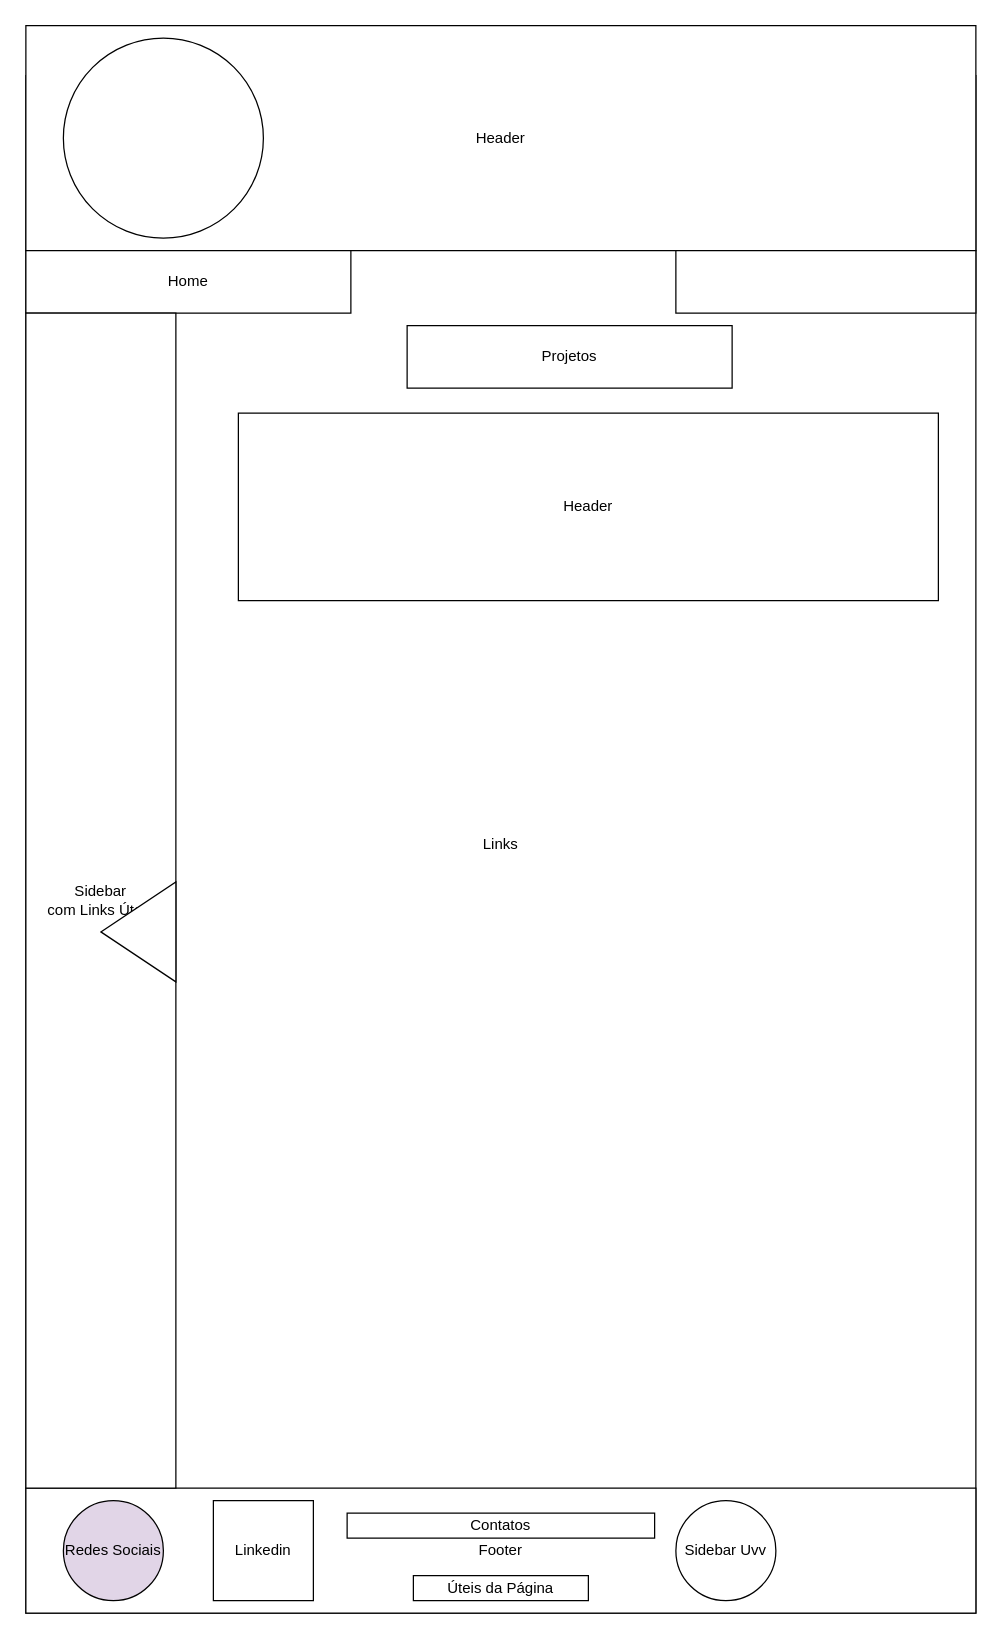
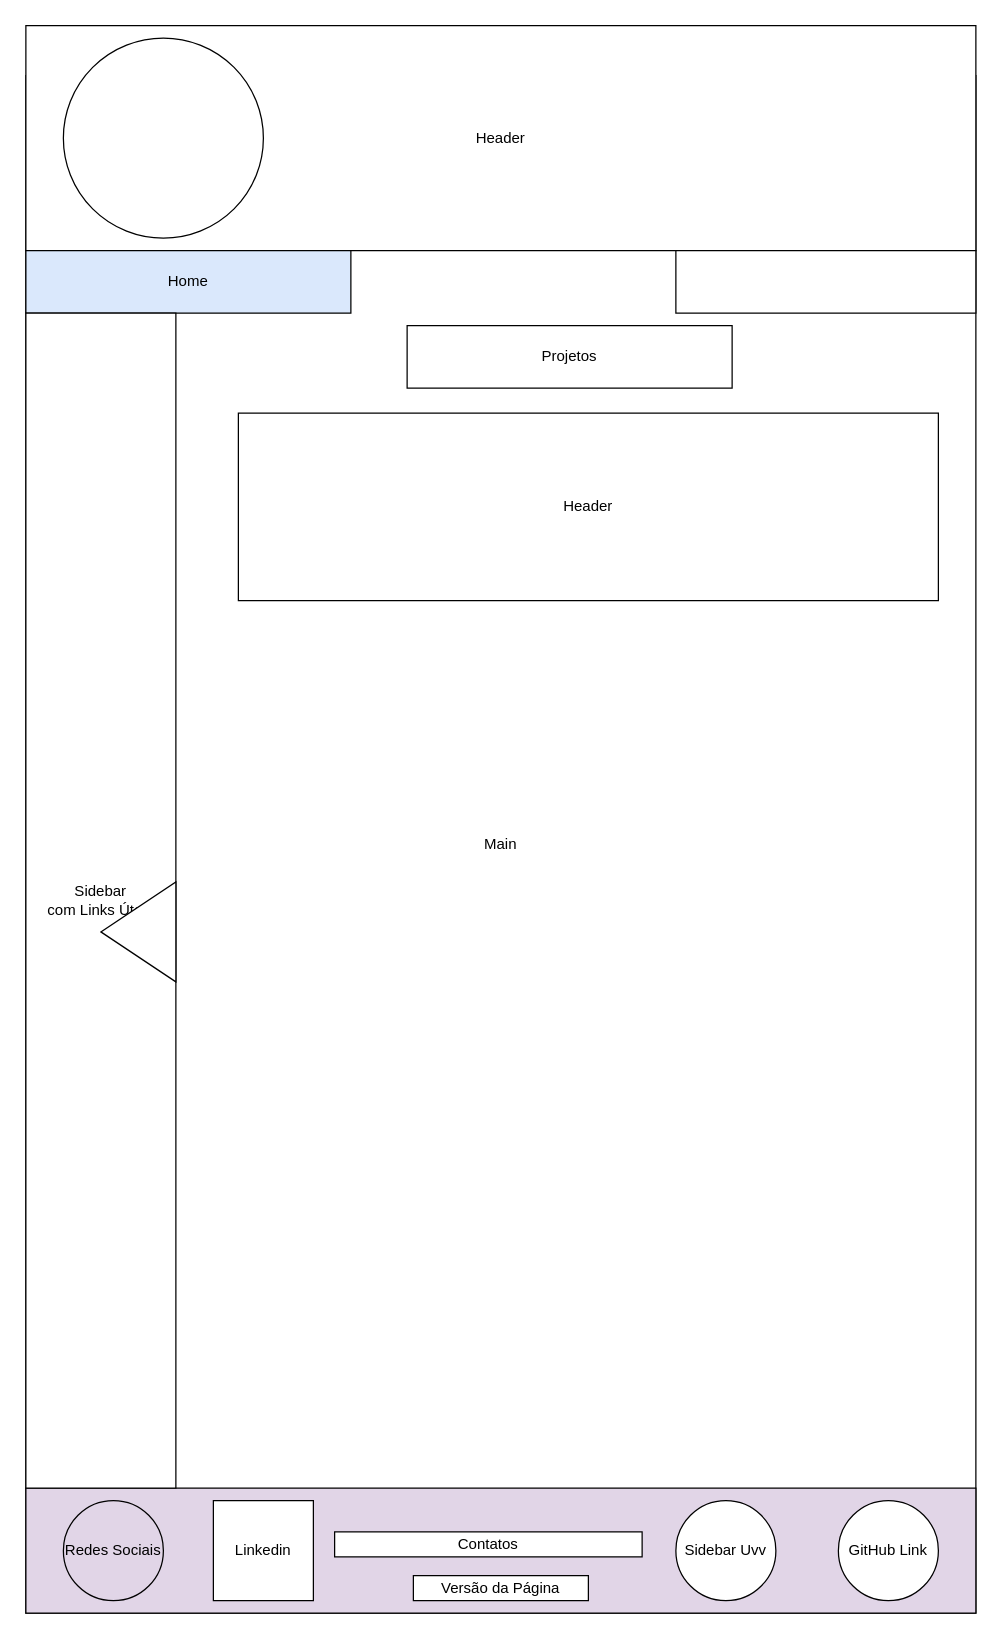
  <mxCell id="0" />
  <mxCell id="1" parent="0" />
- <mxCell id="2" value="Links" style="rounded=0;whiteSpace=wrap;html=1;" vertex="1" parent="1"><mxGeometry x="20" y="60" width="760" height="1230" as="geometry" /></mxCell>
+ <mxCell id="2" value="Main" style="rounded=0;whiteSpace=wrap;html=1;" vertex="1" parent="1"><mxGeometry x="20" y="60" width="760" height="1230" as="geometry" /></mxCell>
  <mxCell id="3" value="Header" style="rounded=0;whiteSpace=wrap;html=1;" vertex="1" parent="1"><mxGeometry x="20" width="760" height="180" as="geometry" y="20" /></mxCell>
- <mxCell id="4" value="Home" style="rounded=0;whiteSpace=wrap;html=1;" vertex="1" parent="1"><mxGeometry x="20" y="200" width="260" height="50" as="geometry" /></mxCell>
+ <mxCell id="4" value="Home" style="rounded=0;whiteSpace=wrap;html=1;fillColor=#dae8fc;" vertex="1" parent="1"><mxGeometry x="20" y="200" width="260" height="50" as="geometry" /></mxCell>
  <mxCell id="5" value="" style="rounded=0;whiteSpace=wrap;html=1;" vertex="1" parent="1"><mxGeometry x="540" y="200" width="240" height="50" as="geometry" /></mxCell>
  <mxCell id="6" value="Projetos" style="rounded=0;whiteSpace=wrap;html=1;" vertex="1" parent="1"><mxGeometry x="325" y="260" width="260" height="50" as="geometry" /></mxCell>
- <mxCell id="7" value="Footer" style="rounded=0;whiteSpace=wrap;html=1;" vertex="1" parent="1"><mxGeometry x="20" y="1190" width="760" height="100" as="geometry" /></mxCell>
+ <mxCell id="7" value="Footer" style="rounded=0;whiteSpace=wrap;html=1;fillColor=#e1d5e7;" vertex="1" parent="1"><mxGeometry x="20" y="1190" width="760" height="100" as="geometry" /></mxCell>
  <mxCell id="8" value="&lt;div&gt;Sidebar&lt;/div&gt;&lt;div&gt;com Links Úteis&lt;br&gt;&lt;/div&gt;" style="rounded=0;whiteSpace=wrap;html=1;" vertex="1" parent="1"><mxGeometry x="20" y="250" width="120" height="940" as="geometry" /></mxCell>
  <mxCell id="9" value="" style="triangle;whiteSpace=wrap;html=1;direction=west;" vertex="1" parent="1"><mxGeometry x="80" y="705" width="60" height="80" as="geometry" /></mxCell>
  <mxCell id="10" value="" style="ellipse;whiteSpace=wrap;html=1;aspect=fixed;" vertex="1" parent="1"><mxGeometry x="50" y="30" width="160" height="160" as="geometry" /></mxCell>
  <mxCell id="11" value="Redes Sociais" style="ellipse;whiteSpace=wrap;html=1;aspect=fixed;fillColor=#e1d5e7;" vertex="1" parent="1"><mxGeometry x="50" y="1200" width="80" height="80" as="geometry" /></mxCell>
  <mxCell id="12" value="Linkedin" style="whiteSpace=wrap;html=1;aspect=fixed;rounded=0;" vertex="1" parent="1"><mxGeometry x="170" y="1200" width="80" height="80" as="geometry" /></mxCell>
+ <mxCell id="13" value="GitHub Link" style="ellipse;whiteSpace=wrap;html=1;aspect=fixed;" vertex="1" parent="1"><mxGeometry x="670" y="1200" width="80" height="80" as="geometry" /></mxCell>
  <mxCell id="14" value="Sidebar Uvv" style="ellipse;whiteSpace=wrap;html=1;aspect=fixed;" vertex="1" parent="1"><mxGeometry x="540" y="1200" width="80" height="80" as="geometry" /></mxCell>
- <mxCell id="15" value="Contatos" style="rounded=0;whiteSpace=wrap;html=1;" vertex="1" parent="1"><mxGeometry x="277" y="1210" width="246" height="20" as="geometry" /></mxCell>
- <mxCell id="16" value="Úteis da Página" style="rounded=0;whiteSpace=wrap;html=1;" vertex="1" parent="1"><mxGeometry x="330" y="1260" width="140" height="20" as="geometry" /></mxCell>
+ <mxCell id="15" value="Contatos" style="rounded=0;whiteSpace=wrap;html=1;" vertex="1" parent="1"><mxGeometry x="267" y="1225" width="246" height="20" as="geometry" /></mxCell>
+ <mxCell id="16" value="Versão da Página" style="rounded=0;whiteSpace=wrap;html=1;" vertex="1" parent="1"><mxGeometry x="330" y="1260" width="140" height="20" as="geometry" /></mxCell>
  <mxCell id="17" value="Header" style="rounded=0;whiteSpace=wrap;html=1;" vertex="1" parent="1"><mxGeometry x="190" y="330" width="560" height="150" as="geometry" /></mxCell>
